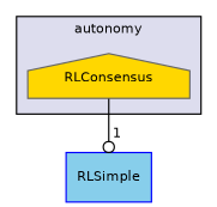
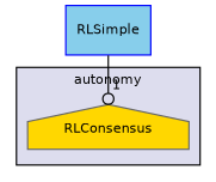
  digraph {
    compound=true
    node [fontname=Helvetica fontsize=10 style=filled]
    n1 [fillcolor=gold label=RLConsensus pencolor=black shape=house color=gray40]
    n2 [label=RLSimple shape=box fillcolor=skyblue color=blue]
    subgraph cluster_1 {
      bgcolor="#ddddee"
      fontname=Helvetica
      fontsize=10
      label=autonomy
      pencolor=black
      n1
    }
-   n1 -> n2 [headlabel=1 labeldistance=1.5 labelfontname=Helvetica labelfontsize=10 style=solid arrowhead=odot]
+   n2 -> n1 [headlabel=1 labeldistance=1.5 labelfontname=Helvetica labelfontsize=10 style=solid arrowhead=odot]
  }
